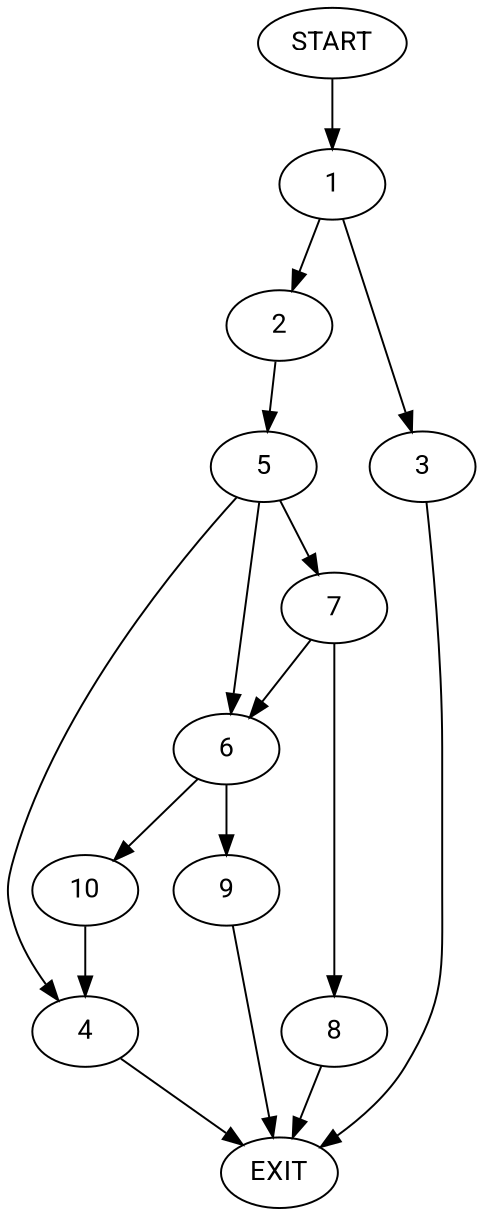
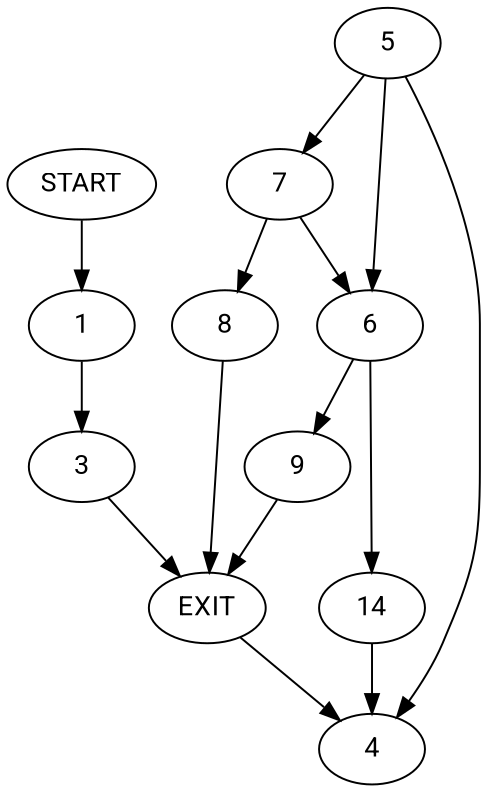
  digraph {
    fontname=Roboto
    node [fontname=Roboto]
    edge [fontname=Roboto]
    n1 [label=START]
    1
-   2
    3
    n5 [label=EXIT]
    5
    4
    6
    7
    9
-   10
+   10 [label=14]
    8
    n1 -> 1
-   1 -> 2
    1 -> 3
-   2 -> 5
    3 -> n5
    5 -> 4
    5 -> 6
    5 -> 7
-   4 -> n5
+   n5 -> 4
    6 -> 9
    6 -> 10
    7 -> 6
    7 -> 8
    9 -> n5
    10 -> 4
    8 -> n5
  }
